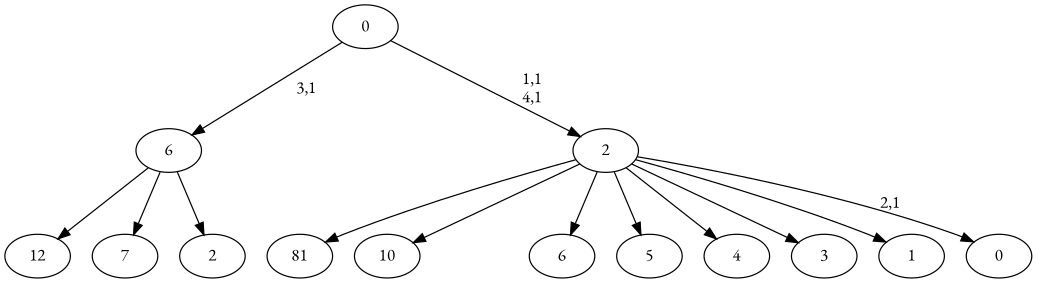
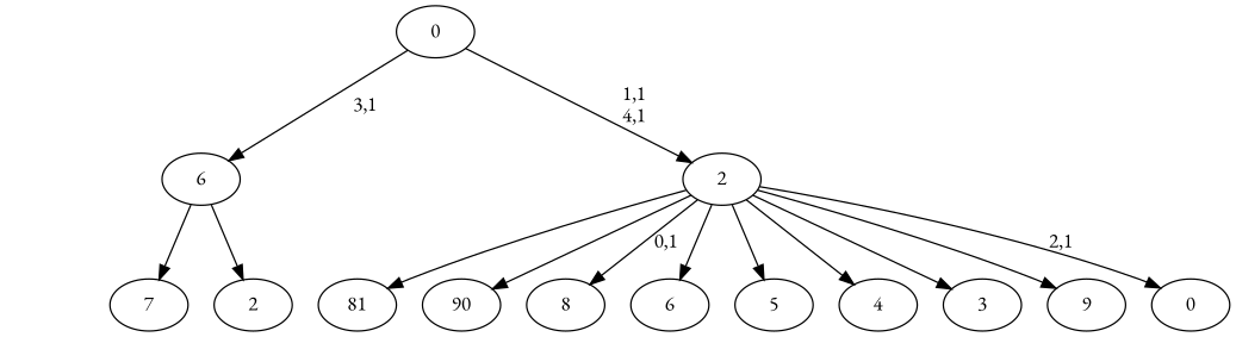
  digraph {
    fontname="EB Garamond"
    node [fontname="EB Garamond"]
    edge [fontname="EB Garamond"]
-   n1 [label=12]
    n2 [label=81]
-   n3 [label=10]
+   n3 [label=90]
+   n4 [label=8]
    n5 [label=7]
    n6 [label=6]
    n7 [label=5]
    n8 [label=4]
    n9 [label=3]
    n10 [label=2]
    6
-   n12 [label=1]
+   n12 [label=9]
    n13 [label=0]
    2
    0
-   6 -> n1
    6 -> n5
    6 -> n10
    2 -> n2
    2 -> n3
+   2 -> n4 [label="0,1"]
    2 -> n6
    2 -> n7
    2 -> n8
    2 -> n9
    2 -> n12
    2 -> n13 [label="2,1"]
    0 -> 6 [label="3,1"]
    0 -> 2 [label="1,1\n4,1"]
  }
